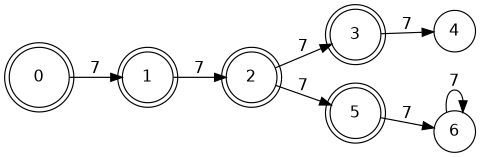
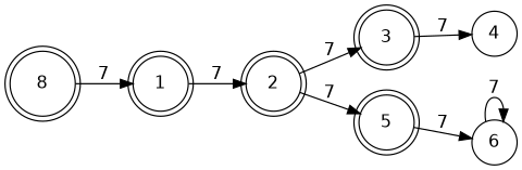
  digraph {
    fontname="DejaVu Sans"
    rankdir=LR
    node [fontname="DejaVu Sans" shape=doublecircle]
    edge [fontname="DejaVu Sans"]
-   n1 [label=0]
+   n1 [label=8]
    n2 [label=1]
    n3 [label=2]
    n4 [label=3]
    n5 [label=5]
    n6 [label=4 shape=circle]
    n7 [label=6 shape=circle]
    n1 -> n2 [label=7]
    n2 -> n3 [label=7]
    n3 -> n4 [label=7]
    n3 -> n5 [label=7]
    n4 -> n6 [label=7]
    n5 -> n7 [label=7]
    n7 -> n7 [label=7]
  }
